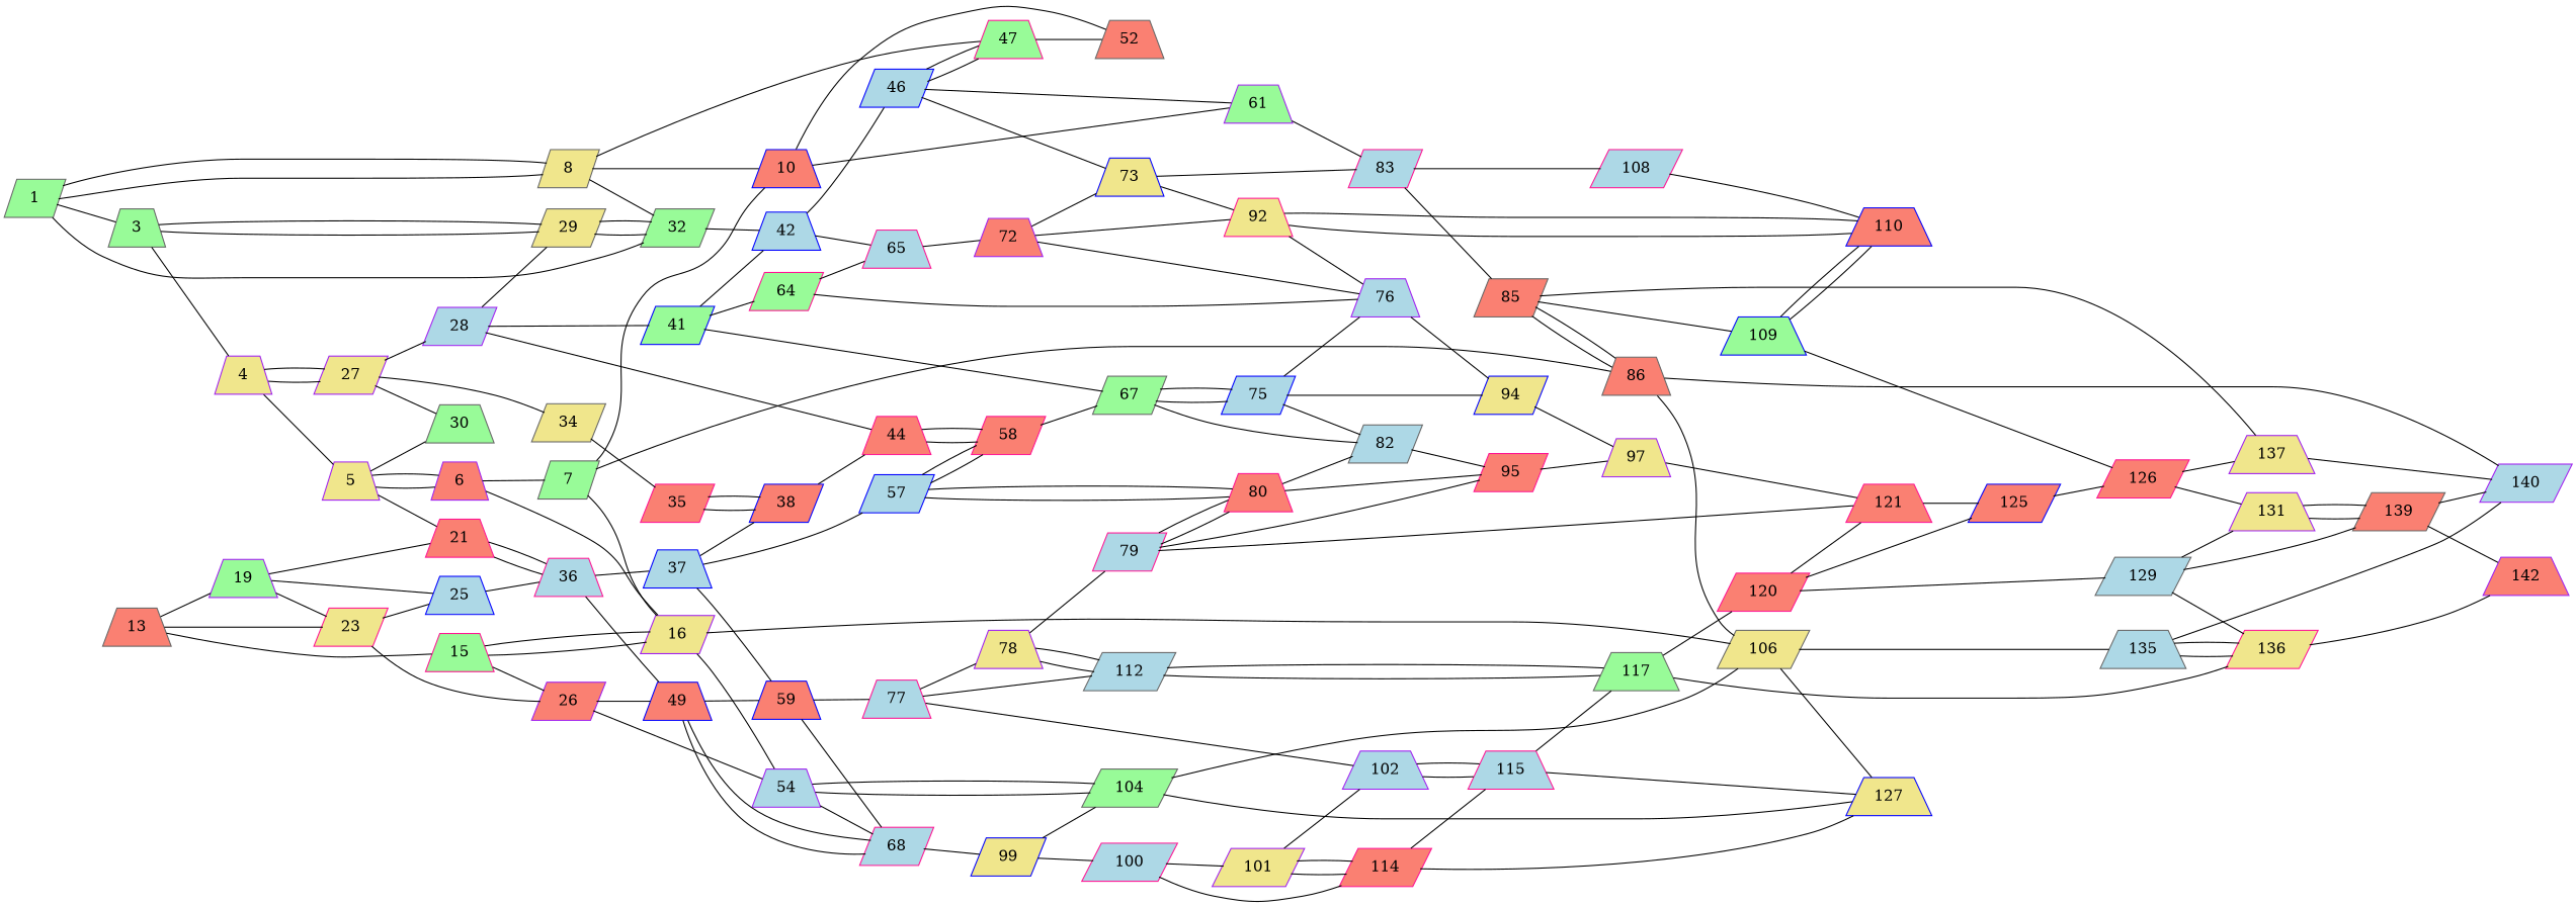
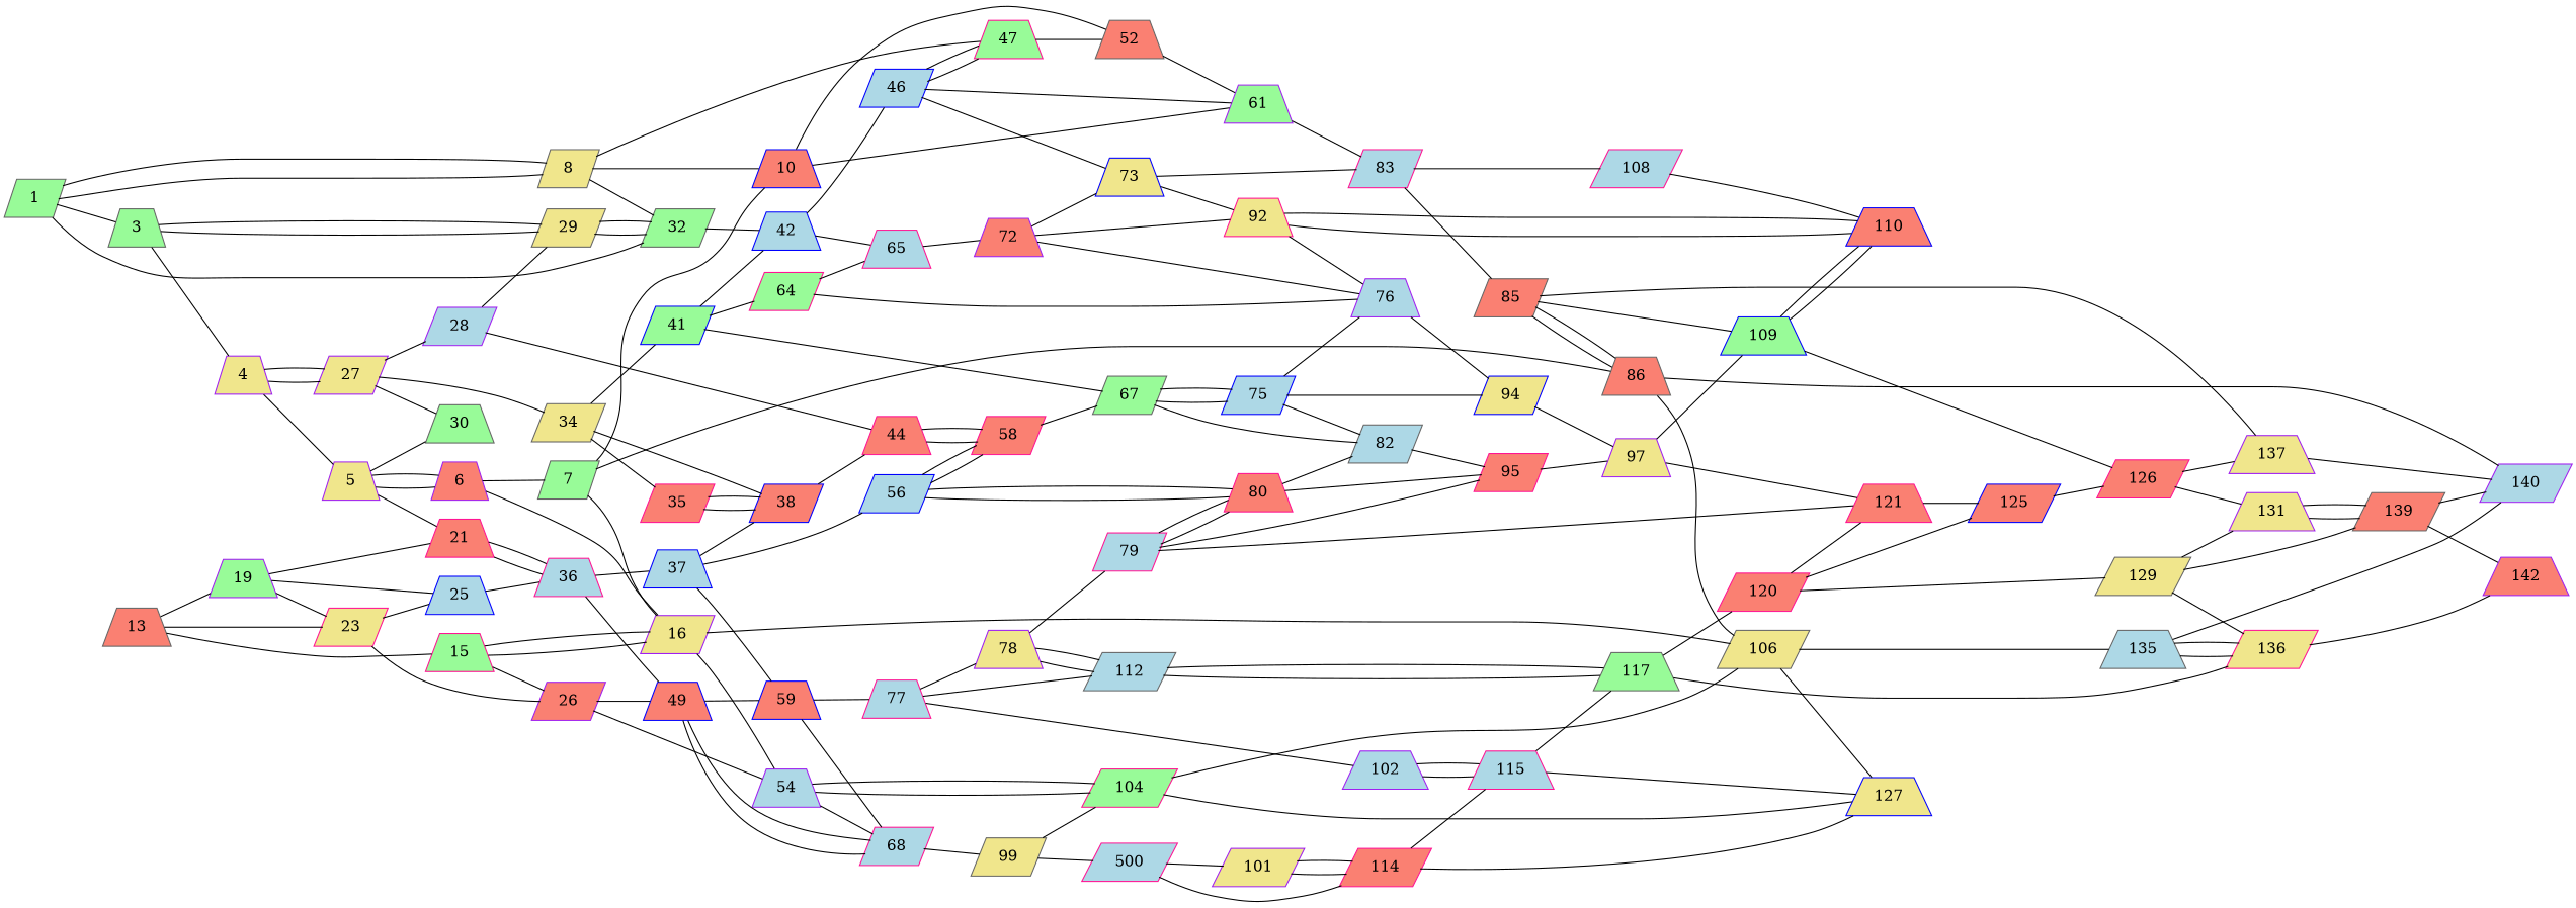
  graph {
    rankdir=LR
    node [color=deeppink fillcolor=salmon shape=parallelogram style=filled]
    1 [color=gray40 fillcolor=palegreen super="+2"]
    3 [color=gray40 fillcolor=palegreen shape=trapezium]
    8 [color=gray40 fillcolor=khaki super="+9"]
    32 [color=gray40 fillcolor=palegreen super="+33"]
    4 [color=purple fillcolor=khaki shape=trapezium]
    29 [color=gray40 fillcolor=khaki]
    10 [color=blue shape=trapezium super="+11"]
    47 [fillcolor=palegreen shape=trapezium super="+51"]
    42 [color=blue fillcolor=lightblue shape=trapezium super="+45"]
    5 [color=purple fillcolor=khaki shape=trapezium super="+22"]
    27 [color=purple fillcolor=khaki super="+31"]
    6 [color=purple shape=trapezium super="+18"]
    21 [shape=trapezium]
    30 [color=gray40 fillcolor=palegreen shape=trapezium]
    28 [color=purple fillcolor=lightblue super="+40"]
    34 [color=gray40 fillcolor=khaki]
    7 [color=gray40 fillcolor=palegreen super="+12"]
    16 [color=purple fillcolor=khaki super="+17"]
    36 [fillcolor=lightblue shape=trapezium super="+39"]
    86 [color=gray40 shape=trapezium]
    54 [color=purple fillcolor=lightblue shape=trapezium super="+55"]
    106 [color=gray40 fillcolor=khaki super="+134"]
    52 [color=gray40 shape=trapezium super="+53"]
    61 [color=purple fillcolor=palegreen shape=trapezium super="+62"]
    140 [color=purple fillcolor=lightblue super="+143"]
    83 [fillcolor=lightblue super="+84"]
    13 [color=gray40 shape=trapezium super="+14"]
    15 [fillcolor=palegreen shape=trapezium]
    19 [color=purple fillcolor=palegreen shape=trapezium super="+20"]
    23 [fillcolor=khaki super="+24"]
    26 [color=purple super="+48"]
    25 [color=blue fillcolor=lightblue shape=trapezium]
    49 [color=blue shape=trapezium super="+50"]
    68 [fillcolor=lightblue super="+70"]
-   104 [color=gray40 fillcolor=palegreen super="+107"]
+   104 [fillcolor=palegreen super="+107"]
    127 [color=blue fillcolor=khaki shape=trapezium super="+133"]
    135 [color=gray40 fillcolor=lightblue shape=trapezium super="+144"]
    37 [color=blue fillcolor=lightblue shape=trapezium super="+56"]
    59 [color=blue shape=trapezium super="+69"]
    41 [color=blue fillcolor=palegreen super="+63"]
    44 [shape=trapezium]
    35
    38 [color=blue super="+43"]
    64 [fillcolor=palegreen super="+74"]
    67 [color=gray40 fillcolor=palegreen]
    58 [super="+66"]
    46 [color=blue fillcolor=lightblue super="+60"]
    65 [fillcolor=lightblue shape=trapezium super="+71"]
-   57 [color=blue fillcolor=lightblue]
+   57 [color=blue fillcolor=lightblue label=56]
    80 [shape=trapezium super="+81"]
    77 [fillcolor=lightblue shape=trapezium super="+103"]
    76 [color=purple fillcolor=lightblue shape=trapezium super="+88"]
    82 [color=gray40 fillcolor=lightblue super="+90"]
    75 [color=blue fillcolor=lightblue super="+91"]
    73 [color=blue fillcolor=khaki shape=trapezium super="+87"]
    72 [color=purple shape=trapezium super="+89"]
    92 [fillcolor=khaki shape=trapezium super="+93"]
-   99 [color=blue fillcolor=khaki super="+105"]
+   99 [color=gray40 fillcolor=khaki super="+105"]
    95 [super="+96"]
    78 [color=purple fillcolor=khaki shape=trapezium]
    102 [color=purple fillcolor=lightblue shape=trapezium]
    112 [color=gray40 fillcolor=lightblue]
    85 [color=gray40 super="+124"]
    108 [fillcolor=lightblue]
    94 [color=blue fillcolor=khaki]
-   100 [fillcolor=lightblue super="+113"]
+   100 [fillcolor=lightblue super="+113" label=500]
    110 [color=blue shape=trapezium]
    97 [color=purple fillcolor=khaki shape=trapezium super="+98"]
    79 [fillcolor=lightblue super="+111"]
    115 [fillcolor=lightblue shape=trapezium super="+116"]
    117 [color=gray40 fillcolor=palegreen shape=trapezium super="+119"]
    121 [shape=trapezium super="+122"]
    125 [color=blue]
    109 [color=blue fillcolor=palegreen shape=trapezium super="+123"]
    137 [color=purple fillcolor=khaki shape=trapezium]
    126 [super="+132"]
    101 [color=purple fillcolor=khaki]
    114 [super="+118"]
    136 [fillcolor=khaki super="+138"]
    131 [color=purple fillcolor=khaki shape=trapezium]
    120 [super="+128"]
-   129 [color=gray40 fillcolor=lightblue super="+130"]
+   129 [color=gray40 fillcolor=khaki super="+130"]
    142 [color=purple shape=trapezium]
    139 [color=gray40 super="+141"]
    1 -- 3
    1 -- 8
    1 -- 8
    1 -- 32
    3 -- 4
    3 -- 29
    3 -- 29
    8 -- 32
    8 -- 10
    8 -- 47
    32 -- 42
    4 -- 5
    4 -- 27
    4 -- 27
    29 -- 32
    29 -- 32
    10 -- 52
    10 -- 61
    47 -- 52
    42 -- 46
    42 -- 65
    5 -- 6
    5 -- 6
    5 -- 21
    5 -- 30
    27 -- 30
    27 -- 28
    27 -- 34
    6 -- 7
    6 -- 16
    21 -- 36
    21 -- 36
    28 -- 29
-   28 -- 41
+   34 -- 41
    28 -- 44
    34 -- 35
+   34 -- 38
    7 -- 10
    7 -- 16
    7 -- 86
    16 -- 54
    16 -- 106
    36 -- 49
    36 -- 37
    86 -- 106
    86 -- 140
    54 -- 68
    54 -- 104
    54 -- 104
    106 -- 127
    106 -- 135
+   52 -- 61
    61 -- 83
    83 -- 85
    83 -- 108
    13 -- 15
    13 -- 19
    13 -- 23
    15 -- 16
    15 -- 16
    15 -- 26
    19 -- 21
    19 -- 23
    19 -- 25
    23 -- 26
    23 -- 25
    26 -- 54
    26 -- 49
    25 -- 36
    49 -- 68
    49 -- 68
    49 -- 59
    68 -- 99
    104 -- 106
    104 -- 127
    135 -- 140
    135 -- 136
    135 -- 136
    37 -- 59
    37 -- 38
    37 -- 57
    59 -- 68
    59 -- 77
    41 -- 42
    41 -- 64
    41 -- 67
    44 -- 58
    44 -- 58
    35 -- 38
    35 -- 38
    38 -- 44
    64 -- 65 [weight=2]
    64 -- 76
    67 -- 82
    67 -- 75
    67 -- 75
    58 -- 67
    46 -- 47
    46 -- 47
    46 -- 61
    46 -- 73
    65 -- 72
    57 -- 58
    57 -- 58
    57 -- 80
    57 -- 80
    80 -- 82
    80 -- 95
    77 -- 78
    77 -- 102
    77 -- 112
    76 -- 94
    82 -- 95
    75 -- 76
    75 -- 82
    75 -- 94
    73 -- 83
    73 -- 92
    72 -- 76
    72 -- 73
    72 -- 92
    92 -- 76
    92 -- 110
    92 -- 110
    99 -- 104
    99 -- 100 [weight=2]
    95 -- 97
    78 -- 112
    78 -- 112
    78 -- 79
    102 -- 115
    102 -- 115
    112 -- 117
    112 -- 117
    85 -- 86
    85 -- 86
    85 -- 109
    85 -- 137
    108 -- 110
    94 -- 97
    100 -- 101
    100 -- 114
    97 -- 121
+   97 -- 109
    79 -- 80
    79 -- 80
    79 -- 95
    79 -- 121
    115 -- 127
    115 -- 117
    117 -- 136
    117 -- 120
    121 -- 125
    125 -- 126
    109 -- 110
    109 -- 110
    109 -- 126
    137 -- 140
    126 -- 137
    126 -- 131
-   101 -- 102
    101 -- 114
    101 -- 114
    114 -- 127
    114 -- 115
    136 -- 142
    131 -- 139
    131 -- 139
    120 -- 121
    120 -- 125
    120 -- 129
    129 -- 136
    129 -- 131
    129 -- 139
    139 -- 140
    139 -- 142
  }
